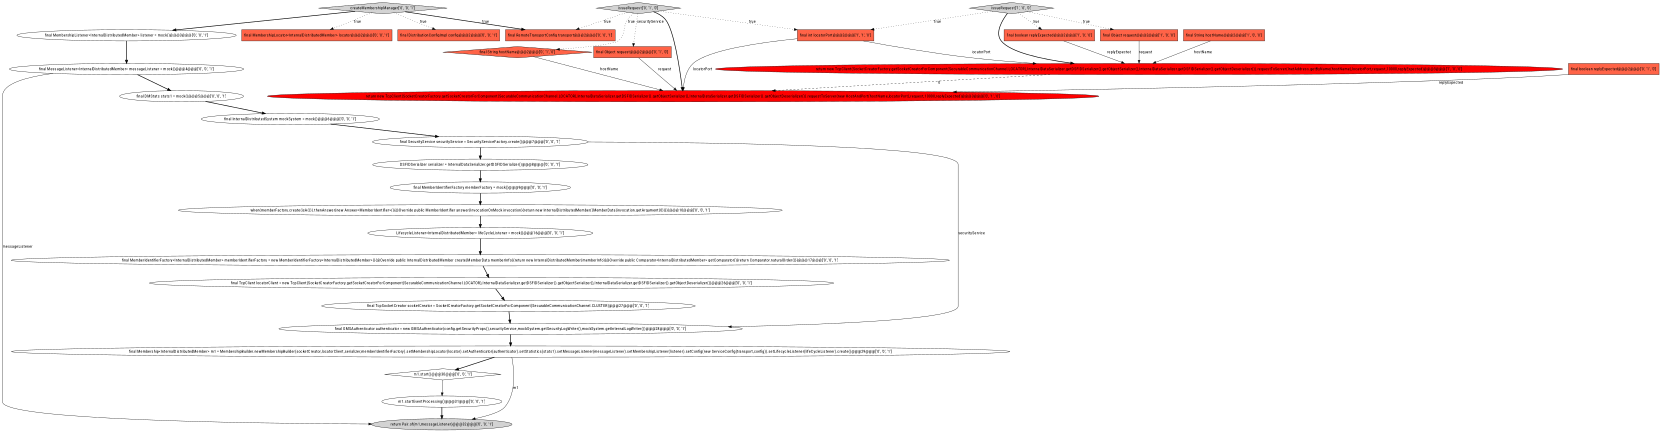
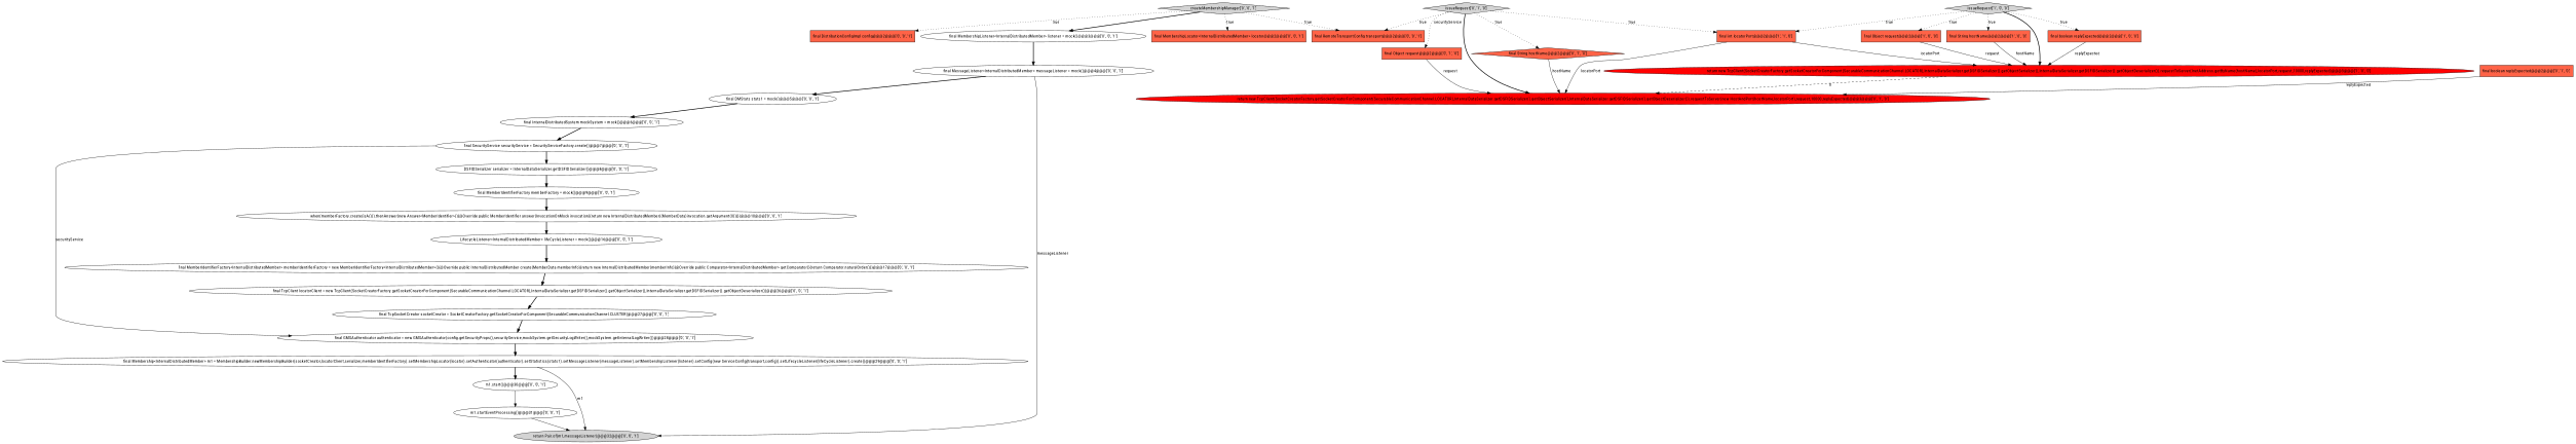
  digraph {
    fontname="Roboto Condensed"
    node [fillcolor=white fontname="Roboto Condensed" shape=ellipse style=filled]
    edge [fontname="Roboto Condensed" style=bold]
    n1 [fillcolor=lightgray label="return Pair.of(m1,messageListener)@@@32@@@['0', '0', '1']"]
    n2 [label="m1.startEventProcessing()@@@31@@@['0', '0', '1']"]
    n3 [fillcolor=tomato label="final Object request@@@2@@@['0', '1', '0']" shape=box]
    n4 [fillcolor=red label="return new TcpClient(SocketCreatorFactory.getSocketCreatorForComponent(SecurableCommunicationChannel.LOCATOR),InternalDataSerializer.getDSFIDSerializer().getObjectSerializer(),InternalDataSerializer.getDSFIDSerializer().getObjectDeserializer()).requestToServer(new HostAndPort(hostName,locatorPort),request,10000,replyExpected)@@@3@@@['0', '1', '0']"]
    n5 [fillcolor=tomato label="final boolean replyExpected@@@2@@@['0', '1', '0']" shape=box]
    n6 [fillcolor=tomato label="final int locatorPort@@@2@@@['1', '1', '0']" shape=box]
    n7 [fillcolor=red label="return new TcpClient(SocketCreatorFactory.getSocketCreatorForComponent(SecurableCommunicationChannel.LOCATOR),InternalDataSerializer.getDSFIDSerializer().getObjectSerializer(),InternalDataSerializer.getDSFIDSerializer().getObjectDeserializer()).requestToServer(InetAddress.getByName(hostName),locatorPort,request,10000,replyExpected)@@@3@@@['1', '0', '0']"]
    n8 [label="final DMStats stats1 = mock()@@@5@@@['0', '0', '1']"]
    n9 [label="final InternalDistributedSystem mockSystem = mock()@@@6@@@['0', '0', '1']"]
    n10 [label="final SecurityService securityService = SecurityServiceFactory.create()@@@7@@@['0', '0', '1']"]
    n11 [label="final MemberIdentifierFactory<InternalDistributedMember> memberIdentifierFactory = new MemberIdentifierFactory<InternalDistributedMember>(){@Override public InternalDistributedMember create(MemberData memberInfo){return new InternalDistributedMember(memberInfo)}@Override public Comparator<InternalDistributedMember> getComparator(){return Comparator.naturalOrder()}}@@@17@@@['0', '0', '1']"]
    n12 [label="final TcpClient locatorClient = new TcpClient(SocketCreatorFactory.getSocketCreatorForComponent(SecurableCommunicationChannel.LOCATOR),InternalDataSerializer.getDSFIDSerializer().getObjectSerializer(),InternalDataSerializer.getDSFIDSerializer().getObjectDeserializer())@@@26@@@['0', '0', '1']"]
    n13 [label="final TcpSocketCreator socketCreator = SocketCreatorFactory.getSocketCreatorForComponent(SecurableCommunicationChannel.CLUSTER)@@@27@@@['0', '0', '1']"]
    n14 [label="final MessageListener<InternalDistributedMember> messageListener = mock()@@@4@@@['0', '0', '1']"]
    n15 [fillcolor=tomato label="final DistributionConfigImpl config@@@2@@@['0', '0', '1']" shape=box]
    n16 [fillcolor=lightgray label="issueRequest['1', '0', '0']" shape=diamond]
    n17 [fillcolor=tomato label="final boolean replyExpected@@@2@@@['1', '0', '0']" shape=box]
    n18 [fillcolor=tomato label="final Object request@@@2@@@['1', '0', '0']" shape=box]
    n19 [fillcolor=tomato label="final String hostName@@@2@@@['1', '0', '0']" shape=box]
    n20 [label="when(memberFactory.create(isA())).thenAnswer(new Answer<MemberIdentifier>(){@Override public MemberIdentifier answer(InvocationOnMock invocation){return new InternalDistributedMember((MemberData)invocation.getArgument(0))}})@@@10@@@['0', '0', '1']"]
    n21 [label="LifecycleListener<InternalDistributedMember> lifeCycleListener = mock()@@@16@@@['0', '0', '1']"]
    n22 [fillcolor=lightgray label="issueRequest['0', '1', '0']" shape=diamond]
    n23 [fillcolor=tomato label="final String hostName@@@2@@@['0', '1', '0']" shape=diamond]
    n24 [fillcolor=tomato label="final RemoteTransportConfig transport@@@2@@@['0', '0', '1']" shape=box]
    n25 [label="final GMSAuthenticator authenticator = new GMSAuthenticator(config.getSecurityProps(),securityService,mockSystem.getSecurityLogWriter(),mockSystem.getInternalLogWriter())@@@28@@@['0', '0', '1']"]
    n26 [label="DSFIDSerializer serializer = InternalDataSerializer.getDSFIDSerializer()@@@8@@@['0', '0', '1']"]
    n27 [label="final Membership<InternalDistributedMember> m1 = MembershipBuilder.newMembershipBuilder(socketCreator,locatorClient,serializer,memberIdentifierFactory).setMembershipLocator(locator).setAuthenticator(authenticator).setStatistics(stats1).setMessageListener(messageListener).setMembershipListener(listener).setConfig(new ServiceConfig(transport,config)).setLifecycleListener(lifeCycleListener).create()@@@29@@@['0', '0', '1']"]
    n28 [label="final MemberIdentifierFactory memberFactory = mock()@@@9@@@['0', '0', '1']"]
-   n29 [label="m1.start()@@@30@@@['0', '0', '1']" shape=diamond]
+   n29 [label="m1.start()@@@30@@@['0', '0', '1']"]
    n30 [label="final MembershipListener<InternalDistributedMember> listener = mock()@@@3@@@['0', '0', '1']"]
    n31 [fillcolor=lightgray label="createMembershipManager['0', '0', '1']" shape=diamond]
    n32 [fillcolor=tomato label="final MembershipLocator<InternalDistributedMember> locator@@@2@@@['0', '0', '1']" shape=box]
-   n2 -> n1
+   n2 -> n1 [style=solid]
    n3 -> n4 [label=request style=solid]
    n5 -> n4 [label=replyExpected style=solid]
    n6 -> n4 [label=locatorPort style=solid]
    n6 -> n7 [label=locatorPort style=solid]
    n7 -> n4 [label=0 style=dashed]
    n8 -> n9
    n9 -> n10
    n10 -> n25 [label=securityService style=solid]
    n10 -> n26
    n11 -> n12
    n12 -> n13
    n13 -> n25
    n14 -> n1 [label=messageListener style=solid]
    n14 -> n8
    n16 -> n6 [label=true style=dotted]
    n16 -> n7
    n16 -> n17 [label=true style=dotted]
    n16 -> n18 [label=true style=dotted]
+   n16 -> n19 [label=true style=dotted]
    n17 -> n7 [label=replyExpected style=solid]
    n18 -> n7 [label=request style=solid]
    n19 -> n7 [label=hostName style=solid]
    n20 -> n21
    n21 -> n11
    n22 -> n3 [label=securityService style=dotted]
    n22 -> n4
    n22 -> n6 [label=true style=dotted]
    n22 -> n23 [label=true style=dotted]
    n22 -> n24 [label=true style=dotted]
    n23 -> n4 [label=hostName style=solid]
    n25 -> n27
    n26 -> n28
    n27 -> n1 [label=m1 style=solid]
    n27 -> n29
    n28 -> n20
    n29 -> n2 [style=solid]
    n30 -> n14
    n31 -> n15 [label=true style=dotted]
-   n31 -> n24 [label=true]
+   n31 -> n24 [label=true style=dotted]
    n31 -> n30
    n31 -> n32 [label=true style=dotted]
  }
